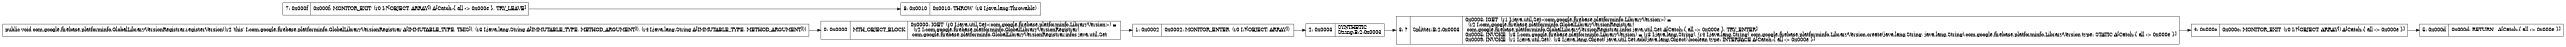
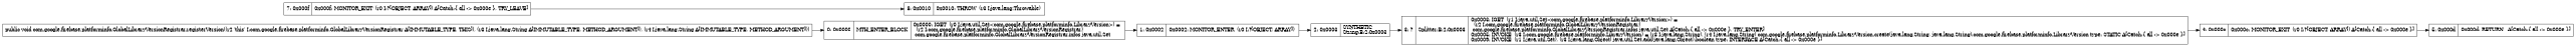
  digraph {
    rankdir=LR
    node [shape=record]
-   n1 [label="{0\:\ 0x0000|MTH_OBJECT_BLOCK\l|0x0000: IGET  (r0 I:java.util.Set\<com.google.firebase.platforminfo.LibraryVersion\>) = \l  (r2 I:com.google.firebase.platforminfo.GlobalLibraryVersionRegistrar)\l com.google.firebase.platforminfo.GlobalLibraryVersionRegistrar.infos java.util.Set \l}"]
+   n1 [label="{0\:\ 0x0000|MTH_ENTER_BLOCK\l|0x0000: IGET  (r0 I:java.util.Set\<com.google.firebase.platforminfo.LibraryVersion\>) = \l  (r2 I:com.google.firebase.platforminfo.GlobalLibraryVersionRegistrar)\l com.google.firebase.platforminfo.GlobalLibraryVersionRegistrar.infos java.util.Set \l}"]
    n2 [label="{1\:\ 0x0002|0x0002: MONITOR_ENTER  (r0 I:?[OBJECT, ARRAY]) \l}"]
    n3 [label="{2\:\ 0x0003|SYNTHETIC\lString:B:2:0x0003\l}"]
    n4 [label="{3\:\ ?|Splitter:B:2:0x0003\l|0x0003: IGET  (r1 I:java.util.Set\<com.google.firebase.platforminfo.LibraryVersion\>) = \l  (r2 I:com.google.firebase.platforminfo.GlobalLibraryVersionRegistrar)\l com.google.firebase.platforminfo.GlobalLibraryVersionRegistrar.infos java.util.Set A[Catch:\{ all \-\> 0x000e \}, TRY_ENTER]\l0x0005: INVOKE  (r3 I:com.google.firebase.platforminfo.LibraryVersion) = (r3 I:java.lang.String), (r4 I:java.lang.String) com.google.firebase.platforminfo.LibraryVersion.create(java.lang.String, java.lang.String):com.google.firebase.platforminfo.LibraryVersion type: STATIC A[Catch:\{ all \-\> 0x000e \}]\l0x0009: INVOKE  (r1 I:java.util.Set), (r3 I:java.lang.Object) java.util.Set.add(java.lang.Object):boolean type: INTERFACE A[Catch:\{ all \-\> 0x000e \}]\l}"]
    n5 [label="{4\:\ 0x000c|0x000c: MONITOR_EXIT  (r0 I:?[OBJECT, ARRAY]) A[Catch:\{ all \-\> 0x000e \}]\l}"]
    n6 [label="{5\:\ 0x000d|0x000d: RETURN   A[Catch:\{ all \-\> 0x000e \}]\l}"]
    n7 [label="{7\:\ 0x000f|0x000f: MONITOR_EXIT  (r0 I:?[OBJECT, ARRAY]) A[Catch:\{ all \-\> 0x000e \}, TRY_LEAVE]\l}"]
    n8 [label="{8\:\ 0x0010|0x0010: THROW  (r3 I:java.lang.Throwable) \l}"]
    n9 [label="{public void com.google.firebase.platforminfo.GlobalLibraryVersionRegistrar.registerVersion((r2 'this' I:com.google.firebase.platforminfo.GlobalLibraryVersionRegistrar A[IMMUTABLE_TYPE, THIS]), (r3 I:java.lang.String A[IMMUTABLE_TYPE, METHOD_ARGUMENT]), (r4 I:java.lang.String A[IMMUTABLE_TYPE, METHOD_ARGUMENT])) }"]
    n1 -> n2
    n2 -> n3
    n3 -> n4
    n4 -> n5
    n5 -> n6
    n7 -> n8
    n9 -> n1
  }
